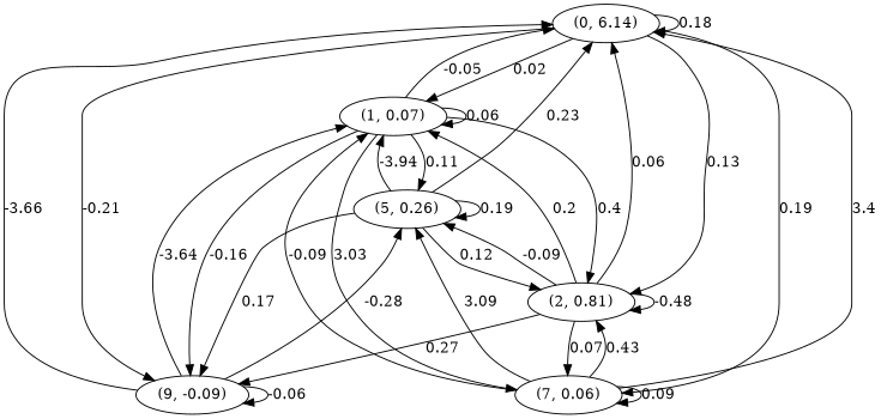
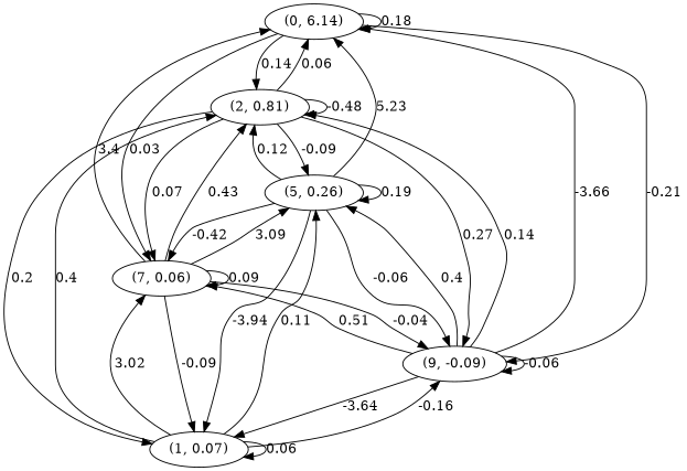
  digraph {
    fontname="DejaVu Serif"
    node [fontname="DejaVu Serif"]
    edge [fontname="DejaVu Serif"]
    n1 [label="(0, 6.14)"]
    n2 [label="(1, 0.07)"]
    n3 [label="(2, 0.81)"]
    n4 [label="(9, -0.09)"]
    n5 [label="(7, 0.06)"]
    n6 [label="(5, 0.26)"]
    n1 -> n1 [label=0.18]
-   n1 -> n2 [label=0.02]
-   n1 -> n3 [label=0.13]
+   n1 -> n3 [label=0.14]
    n1 -> n4 [label=-0.21]
-   n1 -> n5 [label=0.19]
-   n2 -> n1 [label=-0.05]
+   n1 -> n5 [label=0.03]
    n2 -> n2 [label=0.06]
    n2 -> n3 [label=0.4]
    n2 -> n4 [label=-0.16]
-   n2 -> n5 [label=3.03]
+   n2 -> n5 [label=3.02]
    n2 -> n6 [label=0.11]
    n3 -> n1 [label=0.06]
    n3 -> n2 [label=0.2]
    n3 -> n3 [label=-0.48]
    n3 -> n4 [label=0.27]
    n3 -> n5 [label=0.07]
    n3 -> n6 [label=-0.09]
    n4 -> n1 [label=-3.66]
    n4 -> n2 [label=-3.64]
+   n4 -> n3 [label=0.14]
    n4 -> n4 [label=-0.06]
-   n4 -> n6 [label=-0.28]
+   n4 -> n5 [label=0.51]
+   n4 -> n6 [label=0.4]
    n5 -> n1 [label=3.4]
    n5 -> n2 [label=-0.09]
    n5 -> n3 [label=0.43]
+   n5 -> n4 [label=-0.04]
    n5 -> n5 [label=0.09]
    n5 -> n6 [label=3.09]
-   n6 -> n1 [label=0.23]
+   n6 -> n1 [label=5.23]
    n6 -> n2 [label=-3.94]
    n6 -> n3 [label=0.12]
-   n6 -> n4 [label=0.17]
+   n6 -> n4 [label=-0.06]
+   n6 -> n5 [label=-0.42]
    n6 -> n6 [label=0.19]
  }
